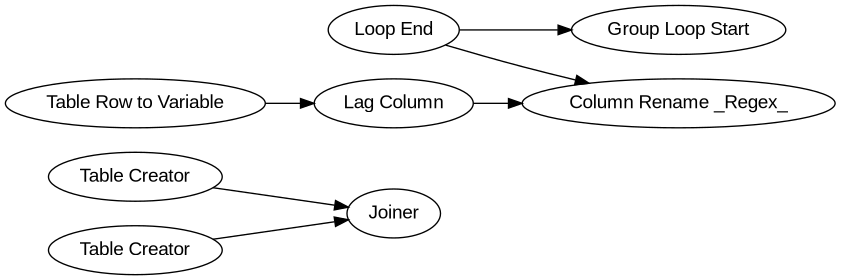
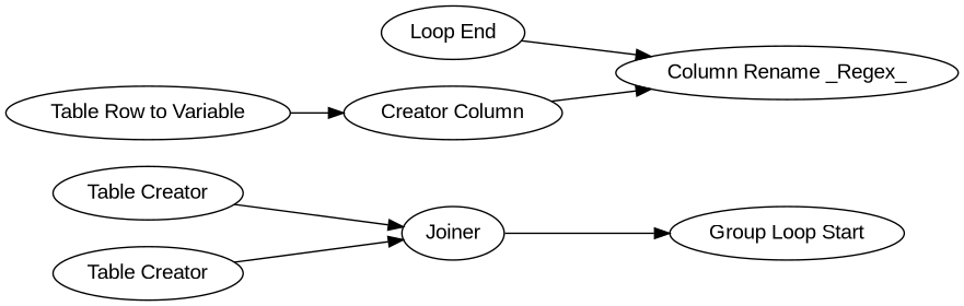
  digraph {
    fontname="Liberation Sans"
    rankdir=LR
    node [fontname="Liberation Sans"]
    edge [fontname="Liberation Sans"]
    n1 [label="Table Creator"]
    n2 [label=Joiner]
    n3 [label="Group Loop Start"]
    n4 [label="Table Creator"]
-   n5 [label="Lag Column"]
+   n5 [label="Creator Column"]
    n6 [label="Column Rename _Regex_"]
    n7 [label="Table Row to Variable"]
    n8 [label="Loop End"]
    n1 -> n2
-   n8 -> n3
+   n2 -> n3
    n4 -> n2
    n5 -> n6
    n7 -> n5
    n8 -> n6
  }
